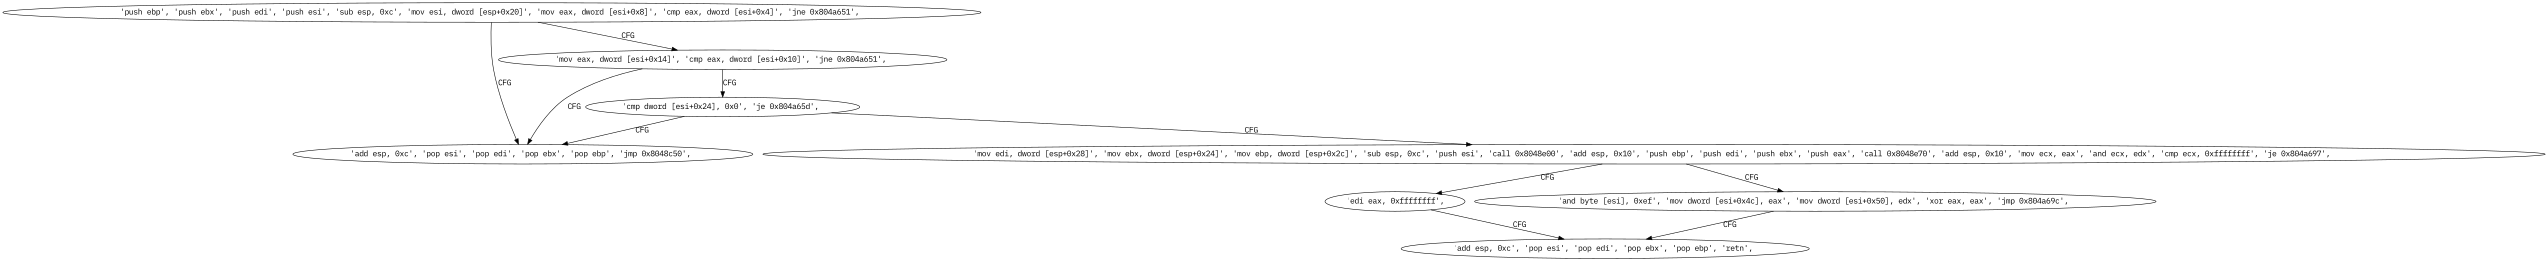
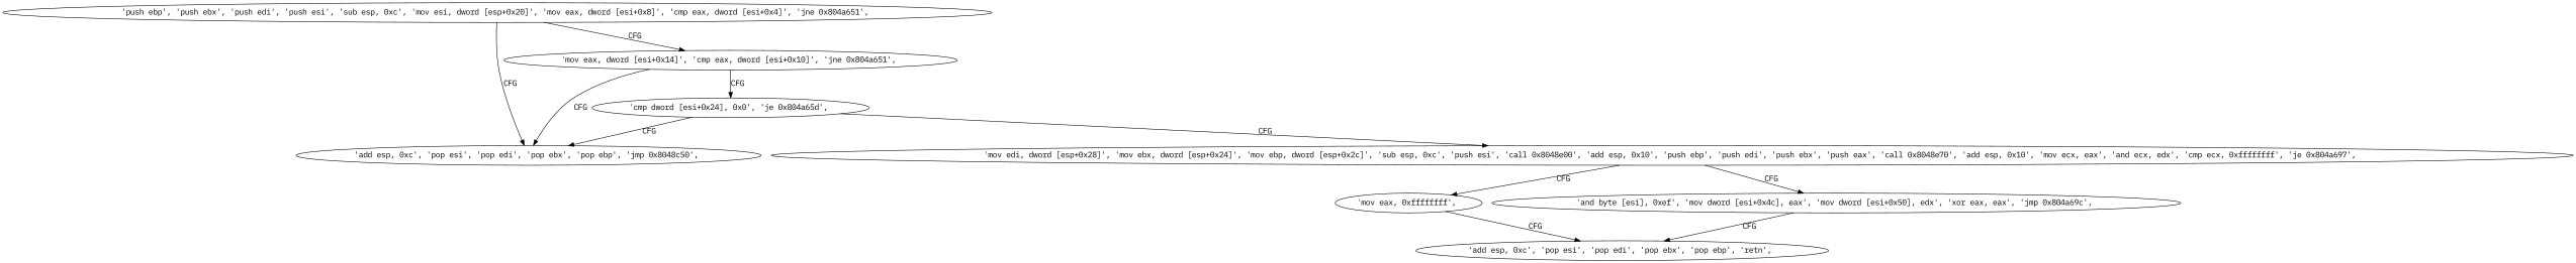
  digraph {
    fontname="IBM Plex Mono"
    node [fontname="IBM Plex Mono"]
    edge [fontname="IBM Plex Mono"]
    n1 [label="'push ebp', 'push ebx', 'push edi', 'push esi', 'sub esp, 0xc', 'mov esi, dword [esp+0x20]', 'mov eax, dword [esi+0x8]', 'cmp eax, dword [esi+0x4]', 'jne 0x804a651', "]
    n2 [label="'add esp, 0xc', 'pop esi', 'pop edi', 'pop ebx', 'pop ebp', 'jmp 0x8048c50', "]
    n3 [label="'mov eax, dword [esi+0x14]', 'cmp eax, dword [esi+0x10]', 'jne 0x804a651', "]
    n4 [label="'cmp dword [esi+0x24], 0x0', 'je 0x804a65d', "]
    n5 [label="'mov edi, dword [esp+0x28]', 'mov ebx, dword [esp+0x24]', 'mov ebp, dword [esp+0x2c]', 'sub esp, 0xc', 'push esi', 'call 0x8048e00', 'add esp, 0x10', 'push ebp', 'push edi', 'push ebx', 'push eax', 'call 0x8048e70', 'add esp, 0x10', 'mov ecx, eax', 'and ecx, edx', 'cmp ecx, 0xffffffff', 'je 0x804a697', "]
-   n6 [label="'edi eax, 0xffffffff',"]
+   n6 [label="'mov eax, 0xffffffff', "]
    n7 [label="'and byte [esi], 0xef', 'mov dword [esi+0x4c], eax', 'mov dword [esi+0x50], edx', 'xor eax, eax', 'jmp 0x804a69c', "]
    n8 [label="'add esp, 0xc', 'pop esi', 'pop edi', 'pop ebx', 'pop ebp', 'retn', "]
    n1 -> n2 [label=CFG]
    n1 -> n3 [label=CFG]
    n3 -> n2 [label=CFG]
    n3 -> n4 [label=CFG]
    n4 -> n2 [label=CFG]
    n4 -> n5 [label=CFG]
    n5 -> n6 [label=CFG]
    n5 -> n7 [label=CFG]
    n6 -> n8 [label=CFG]
    n7 -> n8 [label=CFG]
  }
